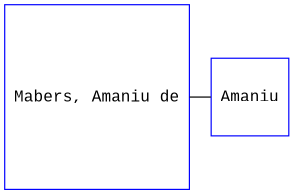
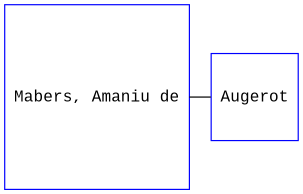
  digraph {
    fontname="Liberation Mono"
    node [color=blue regular=1 shape=box fontname="Liberation Mono"]
    n1 [label="Mabers, Amaniu de"]
-   n2 [label=Amaniu]
+   n2 [label=Augerot]
    subgraph sub_1 {
      rank=same
      n1
      n2
    }
    n1 -> n2 [dir=none fontname="Liberation Mono"]
  }
